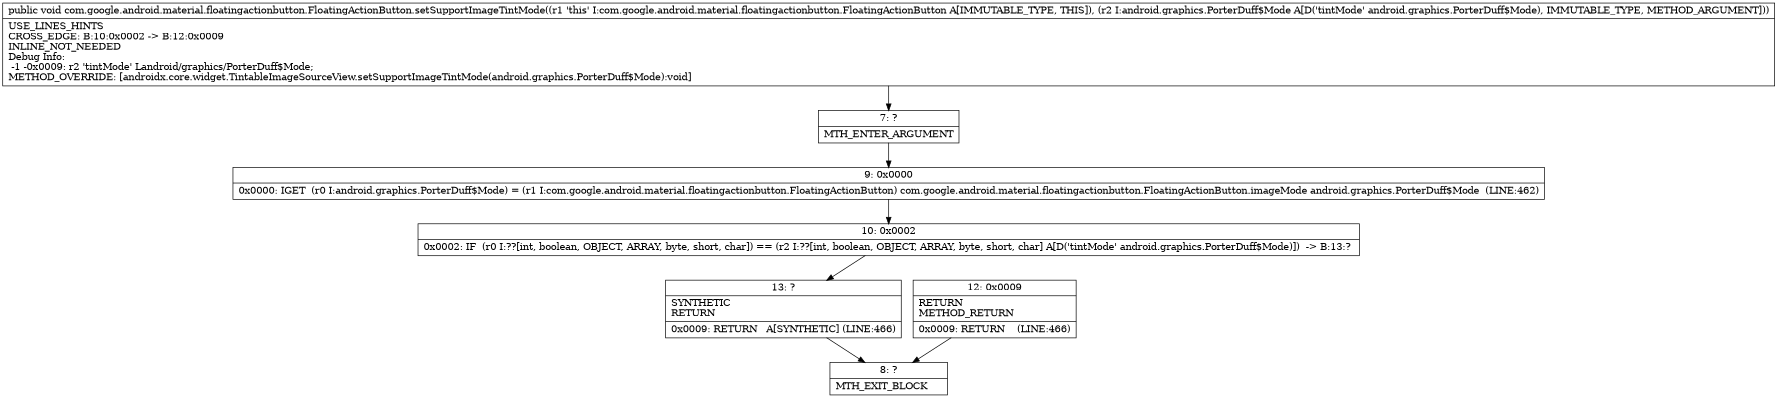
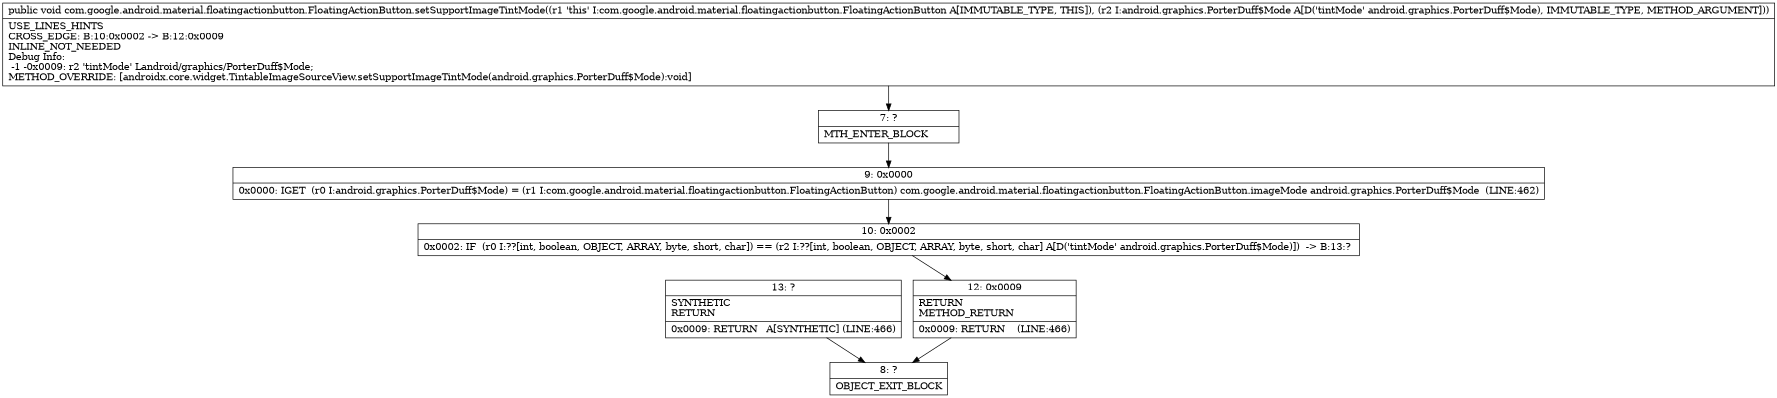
  digraph {
    node [shape=record]
-   n1 [label="{7\:\ ?|MTH_ENTER_ARGUMENT\l}"]
+   n1 [label="{7\:\ ?|MTH_ENTER_BLOCK\l}"]
    n2 [label="{9\:\ 0x0000|0x0000: IGET  (r0 I:android.graphics.PorterDuff$Mode) = (r1 I:com.google.android.material.floatingactionbutton.FloatingActionButton) com.google.android.material.floatingactionbutton.FloatingActionButton.imageMode android.graphics.PorterDuff$Mode  (LINE:462)\l}"]
    n3 [label="{10\:\ 0x0002|0x0002: IF  (r0 I:??[int, boolean, OBJECT, ARRAY, byte, short, char]) == (r2 I:??[int, boolean, OBJECT, ARRAY, byte, short, char] A[D('tintMode' android.graphics.PorterDuff$Mode)])  \-\> B:13:? \l}"]
    n4 [label="{13\:\ ?|SYNTHETIC\lRETURN\l|0x0009: RETURN   A[SYNTHETIC] (LINE:466)\l}"]
-   n5 [label="{8\:\ ?|MTH_EXIT_BLOCK\l}"]
+   n5 [label="{8\:\ ?|OBJECT_EXIT_BLOCK\l}"]
    n6 [label="{12\:\ 0x0009|RETURN\lMETHOD_RETURN\l|0x0009: RETURN    (LINE:466)\l}"]
    n7 [label="{public void com.google.android.material.floatingactionbutton.FloatingActionButton.setSupportImageTintMode((r1 'this' I:com.google.android.material.floatingactionbutton.FloatingActionButton A[IMMUTABLE_TYPE, THIS]), (r2 I:android.graphics.PorterDuff$Mode A[D('tintMode' android.graphics.PorterDuff$Mode), IMMUTABLE_TYPE, METHOD_ARGUMENT]))  | USE_LINES_HINTS\lCROSS_EDGE: B:10:0x0002 \-\> B:12:0x0009\lINLINE_NOT_NEEDED\lDebug Info:\l  \-1 \-0x0009: r2 'tintMode' Landroid\/graphics\/PorterDuff$Mode;\lMETHOD_OVERRIDE: [androidx.core.widget.TintableImageSourceView.setSupportImageTintMode(android.graphics.PorterDuff$Mode):void]\l}"]
    n1 -> n2
    n2 -> n3
-   n3 -> n4
+   n3 -> n6
    n4 -> n5
    n6 -> n5
    n7 -> n1
  }
